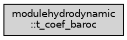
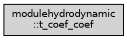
  digraph {
    rankdir=LR
-   n1 [color=black fillcolor=lightgrey fontname=Helvetica fontsize=10 height=0.2 label="modulehydrodynamic\l::t_coef_baroc" shape=record style=filled width=0.4]
+   n1 [color=black fillcolor=lightgrey fontname=Helvetica fontsize=10 height=0.2 label="modulehydrodynamic\l::t_coef_coef" shape=record style=filled width=0.4]
  }
